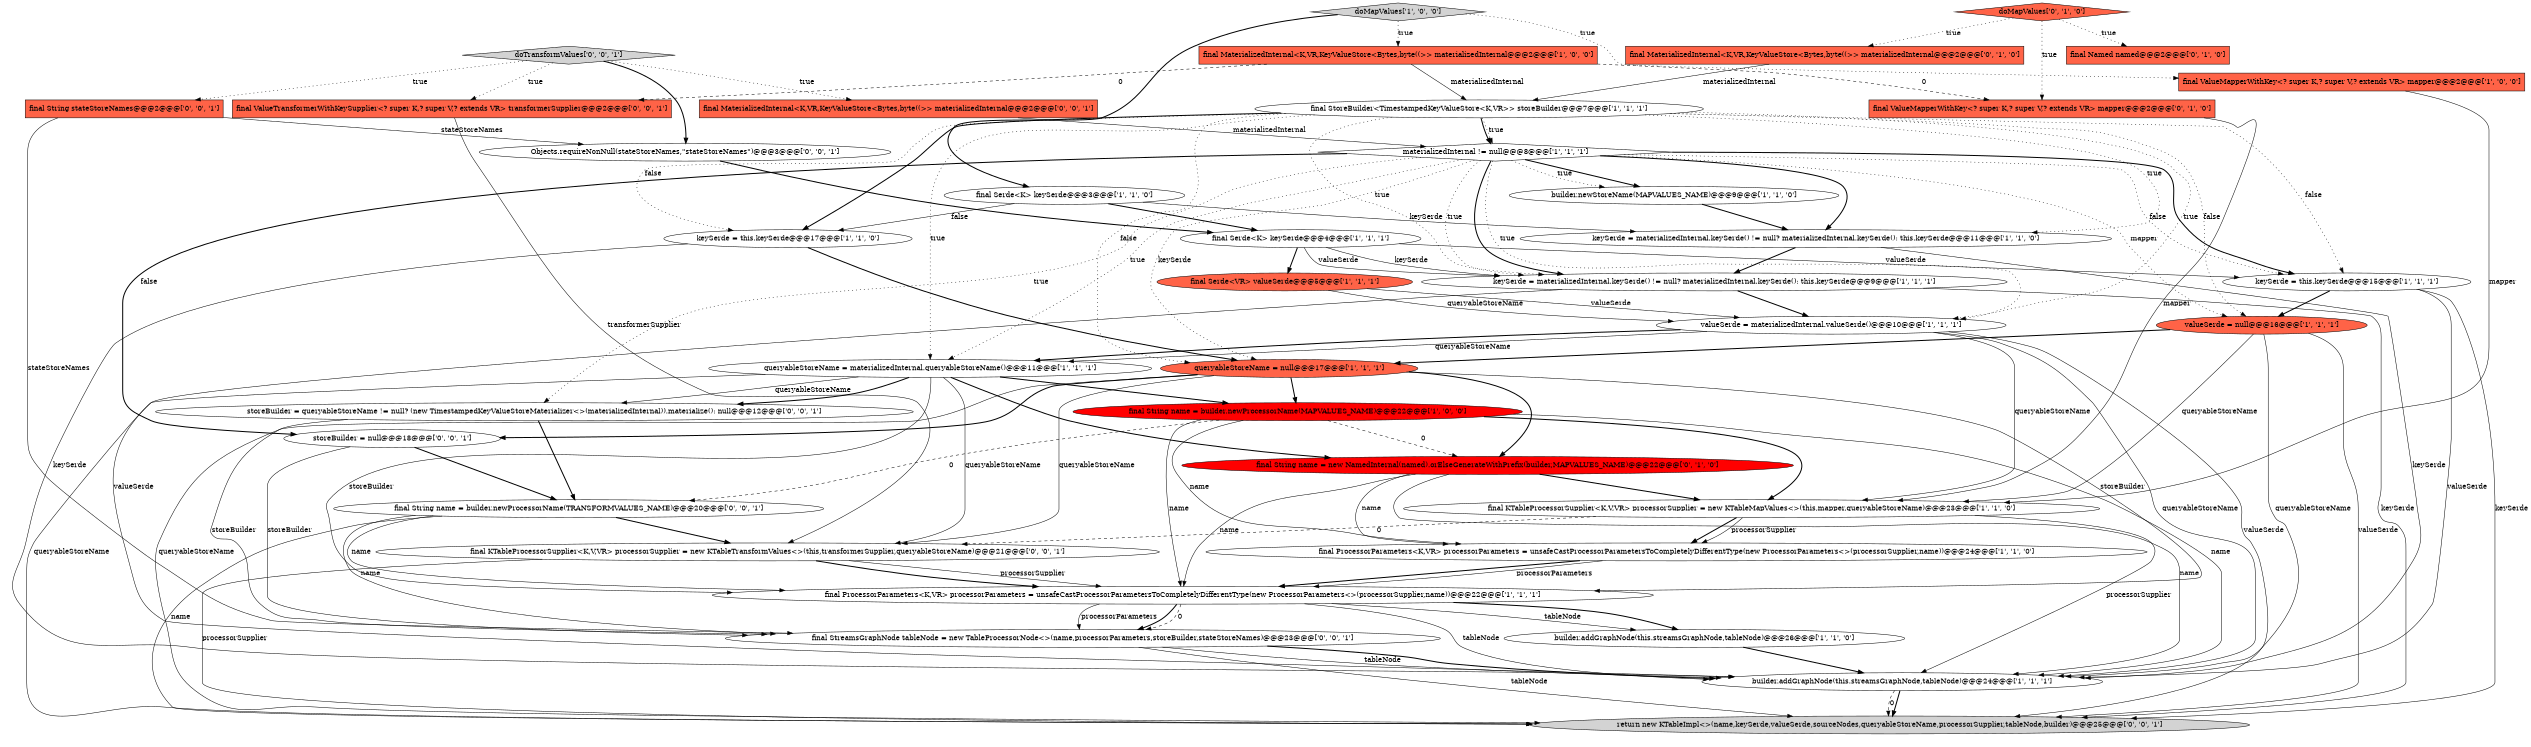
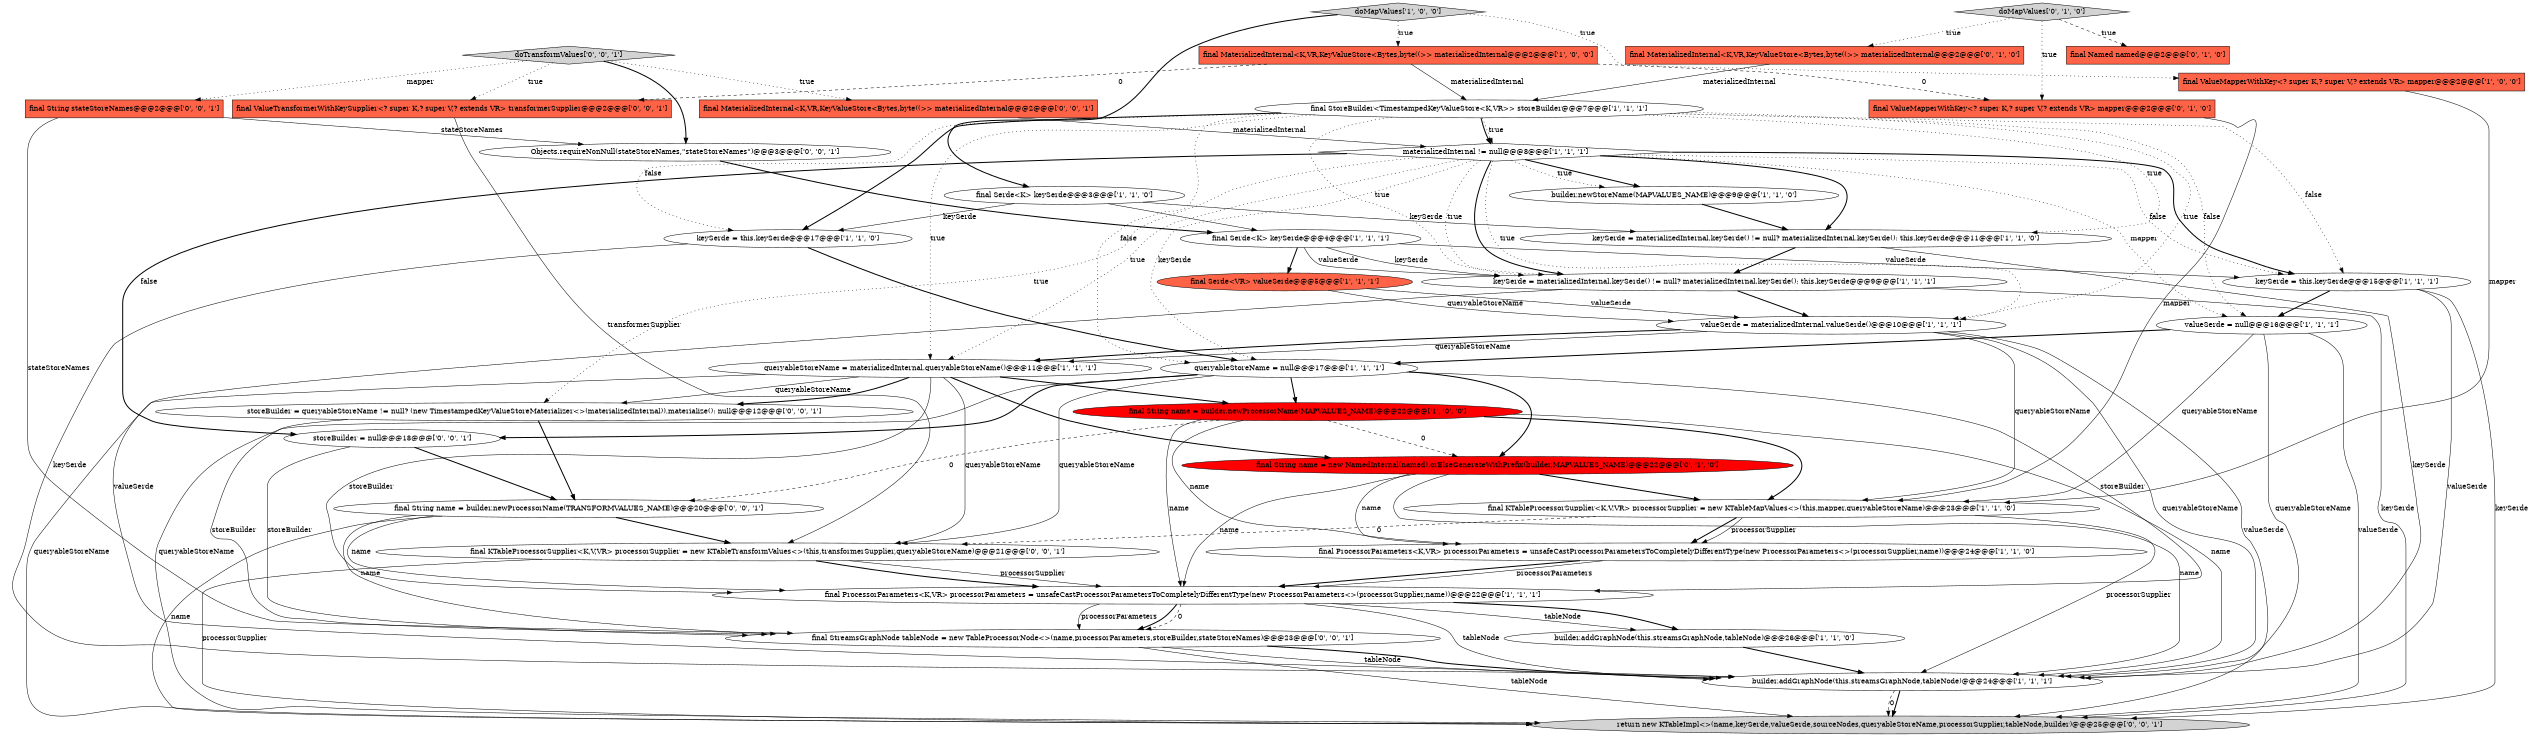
  digraph {
    node [fillcolor=white shape=ellipse style=filled]
    edge [style=solid]
    n1 [label="final KTableProcessorSupplier<K,V,VR> processorSupplier = new KTableMapValues<>(this,mapper,queryableStoreName)@@@23@@@['1', '1', '0']"]
    n2 [label="final ProcessorParameters<K,VR> processorParameters = unsafeCastProcessorParametersToCompletelyDifferentType(new ProcessorParameters<>(processorSupplier,name))@@@24@@@['1', '1', '0']"]
    n3 [label="builder.addGraphNode(this.streamsGraphNode,tableNode)@@@24@@@['1', '1', '1']"]
    n4 [label="final KTableProcessorSupplier<K,V,VR> processorSupplier = new KTableTransformValues<>(this,transformerSupplier,queryableStoreName)@@@21@@@['0', '0', '1']"]
    n5 [label="final ProcessorParameters<K,VR> processorParameters = unsafeCastProcessorParametersToCompletelyDifferentType(new ProcessorParameters<>(processorSupplier,name))@@@22@@@['1', '1', '1']"]
    n6 [fillcolor=lightgray label="return new KTableImpl<>(name,keySerde,valueSerde,sourceNodes,queryableStoreName,processorSupplier,tableNode,builder)@@@25@@@['0', '0', '1']"]
    n7 [label="final StreamsGraphNode tableNode = new TableProcessorNode<>(name,processorParameters,storeBuilder,stateStoreNames)@@@23@@@['0', '0', '1']"]
    n8 [label="keySerde = materializedInternal.keySerde() != null? materializedInternal.keySerde(): this.keySerde@@@9@@@['1', '1', '1']"]
    n9 [label="valueSerde = materializedInternal.valueSerde()@@@10@@@['1', '1', '1']"]
    n10 [label="queryableStoreName = materializedInternal.queryableStoreName()@@@11@@@['1', '1', '1']"]
    n11 [label="builder.addGraphNode(this.streamsGraphNode,tableNode)@@@26@@@['1', '1', '0']"]
    n12 [fillcolor=tomato label="final ValueMapperWithKey<? super K,? super V,? extends VR> mapper@@@2@@@['0', '1', '0']" shape=box]
    n13 [fillcolor=red label="final String name = builder.newProcessorName(MAPVALUES_NAME)@@@22@@@['1', '0', '0']"]
    n14 [fillcolor=red label="final String name = new NamedInternal(named).orElseGenerateWithPrefix(builder,MAPVALUES_NAME)@@@22@@@['0', '1', '0']"]
    n15 [label="storeBuilder = queryableStoreName != null? (new TimestampedKeyValueStoreMaterializer<>(materializedInternal)).materialize(): null@@@12@@@['0', '0', '1']"]
    n16 [label="final String name = builder.newProcessorName(TRANSFORMVALUES_NAME)@@@20@@@['0', '0', '1']"]
    n17 [fillcolor=lightgray label="doMapValues['1', '0', '0']" shape=diamond]
    n18 [fillcolor=tomato label="final ValueMapperWithKey<? super K,? super V,? extends VR> mapper@@@2@@@['1', '0', '0']" shape=box]
    n19 [label="final Serde<K> keySerde@@@3@@@['1', '1', '0']"]
    n20 [fillcolor=tomato label="final MaterializedInternal<K,VR,KeyValueStore<Bytes,byte((>> materializedInternal@@@2@@@['1', '0', '0']" shape=box]
    n21 [label="keySerde = materializedInternal.keySerde() != null? materializedInternal.keySerde(): this.keySerde@@@11@@@['1', '1', '0']"]
    n22 [label="final Serde<K> keySerde@@@4@@@['1', '1', '1']"]
    n23 [label="keySerde = this.keySerde@@@17@@@['1', '1', '0']"]
    n24 [fillcolor=tomato label="final ValueTransformerWithKeySupplier<? super K,? super V,? extends VR> transformerSupplier@@@2@@@['0', '0', '1']" shape=box]
    n25 [label="final StoreBuilder<TimestampedKeyValueStore<K,VR>> storeBuilder@@@7@@@['1', '1', '1']"]
    n26 [label="builder.newStoreName(MAPVALUES_NAME)@@@9@@@['1', '1', '0']"]
    n27 [label="materializedInternal != null@@@8@@@['1', '1', '1']" shape=diamond]
-   n28 [fillcolor=tomato label="queryableStoreName = null@@@17@@@['1', '1', '1']"]
+   n28 [label="queryableStoreName = null@@@17@@@['1', '1', '1']"]
    n29 [label="keySerde = this.keySerde@@@15@@@['1', '1', '1']"]
-   n30 [fillcolor=tomato label="valueSerde = null@@@16@@@['1', '1', '1']"]
+   n30 [label="valueSerde = null@@@16@@@['1', '1', '1']"]
    n31 [label="storeBuilder = null@@@18@@@['0', '0', '1']"]
    n32 [fillcolor=tomato label="final Serde<VR> valueSerde@@@5@@@['1', '1', '1']"]
    n33 [fillcolor=tomato label="final Named named@@@2@@@['0', '1', '0']" shape=box]
-   n34 [fillcolor=tomato label="doMapValues['0', '1', '0']" shape=diamond]
+   n34 [fillcolor=lightgray label="doMapValues['0', '1', '0']" shape=diamond]
    n35 [fillcolor=tomato label="final MaterializedInternal<K,VR,KeyValueStore<Bytes,byte((>> materializedInternal@@@2@@@['0', '1', '0']" shape=box]
    n36 [fillcolor=tomato label="final MaterializedInternal<K,VR,KeyValueStore<Bytes,byte((>> materializedInternal@@@2@@@['0', '0', '1']" shape=box]
    n37 [fillcolor=lightgray label="doTransformValues['0', '0', '1']" shape=diamond]
    n38 [fillcolor=tomato label="final String stateStoreNames@@@2@@@['0', '0', '1']" shape=box]
    n39 [label="Objects.requireNonNull(stateStoreNames,\"stateStoreNames\")@@@3@@@['0', '0', '1']"]
    n1 -> n2 [style=bold]
    n1 -> n2 [label=processorSupplier]
    n1 -> n3 [label=processorSupplier]
    n1 -> n4 [label=0 style=dashed]
    n2 -> n5 [style=bold]
    n2 -> n5 [label=processorParameters]
    n3 -> n6 [style=bold]
    n3 -> n6 [label=0 style=dashed]
    n4 -> n5 [style=bold]
    n4 -> n5 [label=processorSupplier]
    n4 -> n6 [label=processorSupplier]
    n5 -> n3 [label=tableNode]
    n5 -> n7 [style=bold]
    n5 -> n7 [label=0 style=dashed]
    n5 -> n7 [label=processorParameters]
    n5 -> n11 [style=bold]
    n5 -> n11 [label=tableNode]
    n7 -> n3 [label=tableNode]
    n7 -> n3 [style=bold]
    n7 -> n6 [label=tableNode]
    n8 -> n3 [label=valueSerde]
    n8 -> n6 [label=keySerde]
    n8 -> n9 [style=bold]
    n9 -> n1 [label=queryableStoreName]
    n9 -> n3 [label=queryableStoreName]
    n9 -> n6 [label=valueSerde]
    n9 -> n10 [label=queryableStoreName]
    n9 -> n10 [style=bold]
    n10 -> n4 [label=queryableStoreName]
    n10 -> n5 [label=storeBuilder]
    n10 -> n6 [label=queryableStoreName]
    n10 -> n13 [style=bold]
    n10 -> n14 [style=bold]
    n10 -> n15 [style=bold]
    n10 -> n15 [label=queryableStoreName]
    n11 -> n3 [style=bold]
    n12 -> n1 [label=mapper]
    n13 -> n1 [style=bold]
    n13 -> n2 [label=name]
    n13 -> n3 [label=name]
    n13 -> n5 [label=name]
    n13 -> n14 [label=0 style=dashed]
    n13 -> n16 [label=0 style=dashed]
    n14 -> n1 [style=bold]
    n14 -> n2 [label=name]
    n14 -> n3 [label=name]
    n14 -> n5 [label=name]
    n15 -> n7 [label=storeBuilder]
    n15 -> n16 [style=bold]
    n16 -> n4 [style=bold]
    n16 -> n5 [label=name]
    n16 -> n6 [label=name]
    n16 -> n7 [label=name]
    n17 -> n18 [label=true style=dotted]
    n17 -> n19 [style=bold]
    n17 -> n20 [label=true style=dotted]
    n18 -> n1 [label=mapper]
    n19 -> n21 [label=keySerde]
-   n19 -> n22 [style=bold]
-   n19 -> n23 [label=false]
+   n19 -> n22
+   n19 -> n23 [label=keySerde]
    n20 -> n12 [label=0 style=dashed]
    n20 -> n24 [label=0 style=dashed]
    n20 -> n25 [label=materializedInternal]
    n21 -> n3 [label=keySerde]
    n21 -> n8 [style=bold]
    n22 -> n8 [label=keySerde]
    n22 -> n8 [label=valueSerde]
    n22 -> n29 [label=valueSerde]
    n22 -> n32 [style=bold]
    n23 -> n3 [label=keySerde]
    n23 -> n28 [style=bold]
    n24 -> n4 [label=transformerSupplier]
    n25 -> n8 [label=true style=dotted]
    n25 -> n9 [label=true style=dotted]
    n25 -> n10 [label=true style=dotted]
    n25 -> n21 [label=true style=dotted]
    n25 -> n23 [label=false style=dotted]
    n25 -> n23 [style=bold]
    n25 -> n27 [label=true style=dotted]
    n25 -> n27 [style=bold]
    n25 -> n28 [label=false style=dotted]
    n25 -> n29 [label=false style=dotted]
    n25 -> n30 [label=false style=dotted]
    n26 -> n21 [style=bold]
    n27 -> n8 [label=true style=dotted]
    n27 -> n8 [style=bold]
    n27 -> n9 [label=true style=dotted]
    n27 -> n10 [label=true style=dotted]
    n27 -> n15 [label=true style=dotted]
    n27 -> n21 [style=bold]
    n27 -> n26 [style=bold]
    n27 -> n26 [label=true style=dotted]
    n27 -> n28 [label=keySerde style=dotted]
    n27 -> n29 [label=false style=dotted]
    n27 -> n29 [style=bold]
    n27 -> n30 [label=mapper style=dotted]
    n27 -> n31 [label=false style=bold]
    n28 -> n4 [label=queryableStoreName]
    n28 -> n5 [label=storeBuilder]
    n28 -> n6 [label=queryableStoreName]
    n28 -> n13 [style=bold]
    n28 -> n14 [style=bold]
    n28 -> n31 [style=bold]
    n29 -> n3 [label=valueSerde]
    n29 -> n6 [label=keySerde]
    n29 -> n30 [style=bold]
    n30 -> n1 [label=queryableStoreName]
    n30 -> n3 [label=queryableStoreName]
    n30 -> n6 [label=valueSerde]
    n30 -> n28 [style=bold]
    n31 -> n7 [label=storeBuilder]
    n31 -> n16 [style=bold]
    n32 -> n9 [label=valueSerde]
    n32 -> n9 [label=queryableStoreName]
    n34 -> n12 [label=true style=dotted]
-   n34 -> n33 [label=true style=dotted]
+   n34 -> n33 [label=true style=dashed]
    n34 -> n35 [label=true style=dotted]
    n35 -> n25 [label=materializedInternal]
    n36 -> n27 [label=materializedInternal]
    n37 -> n24 [label=true style=dotted]
    n37 -> n36 [label=true style=dotted]
-   n37 -> n38 [label=true style=dotted]
+   n37 -> n38 [label=mapper style=dotted]
    n37 -> n39 [style=bold]
    n38 -> n7 [label=stateStoreNames]
    n38 -> n39 [label=stateStoreNames]
    n39 -> n22 [style=bold]
  }
